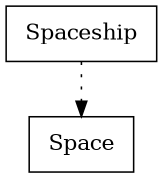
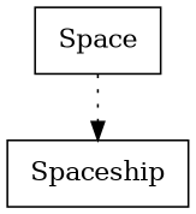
  digraph {
    node [shape=box]
    n1 [label=" Space "]
    n2 [label=" Spaceship "]
-   n2 -> n1 [style=dotted]
+   n1 -> n2 [style=dotted]
  }
